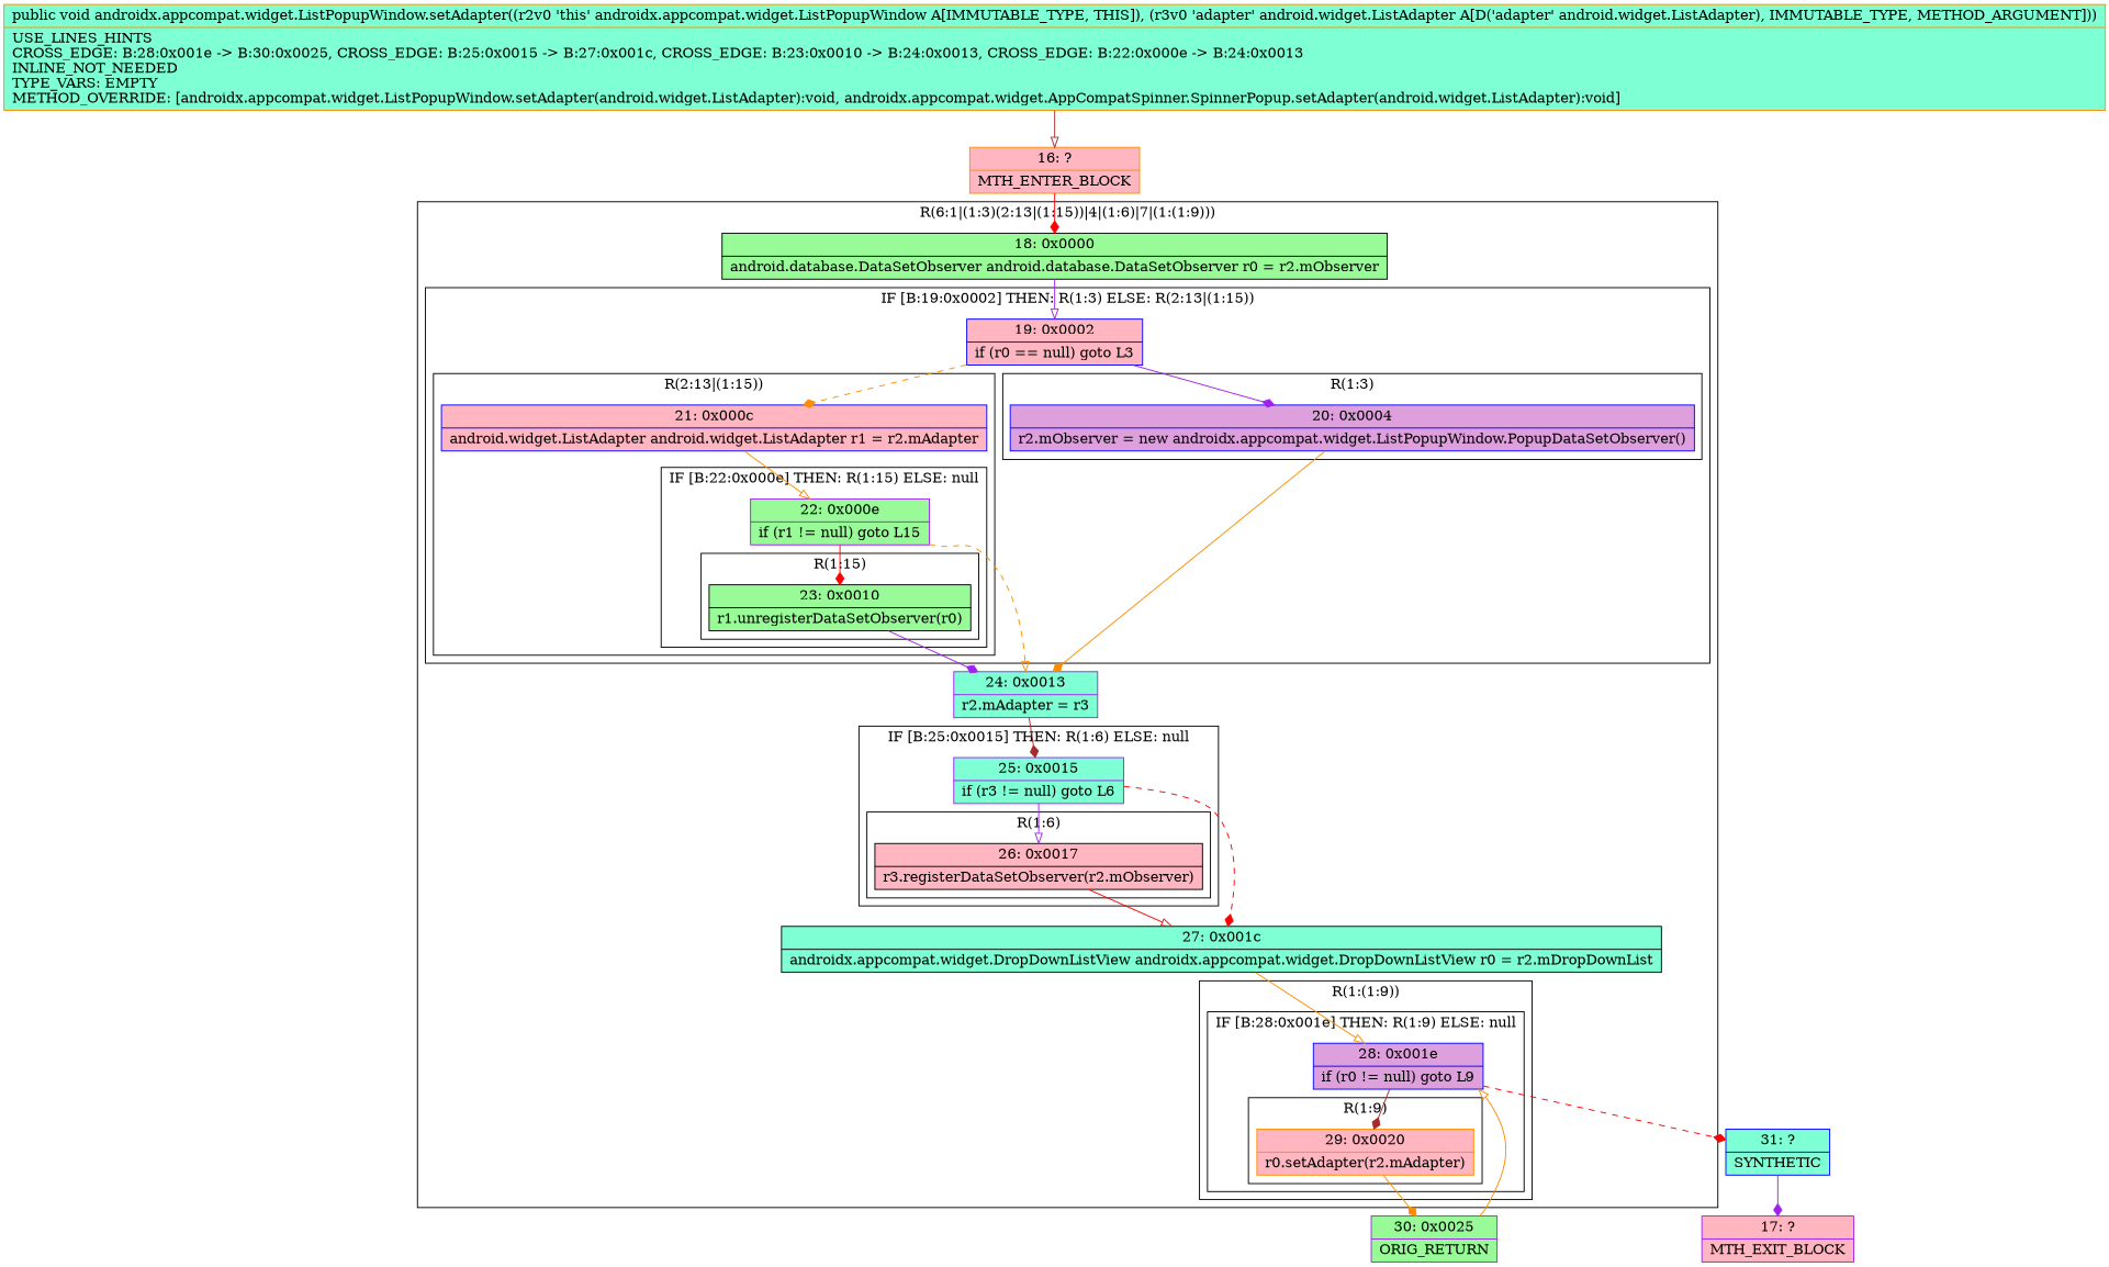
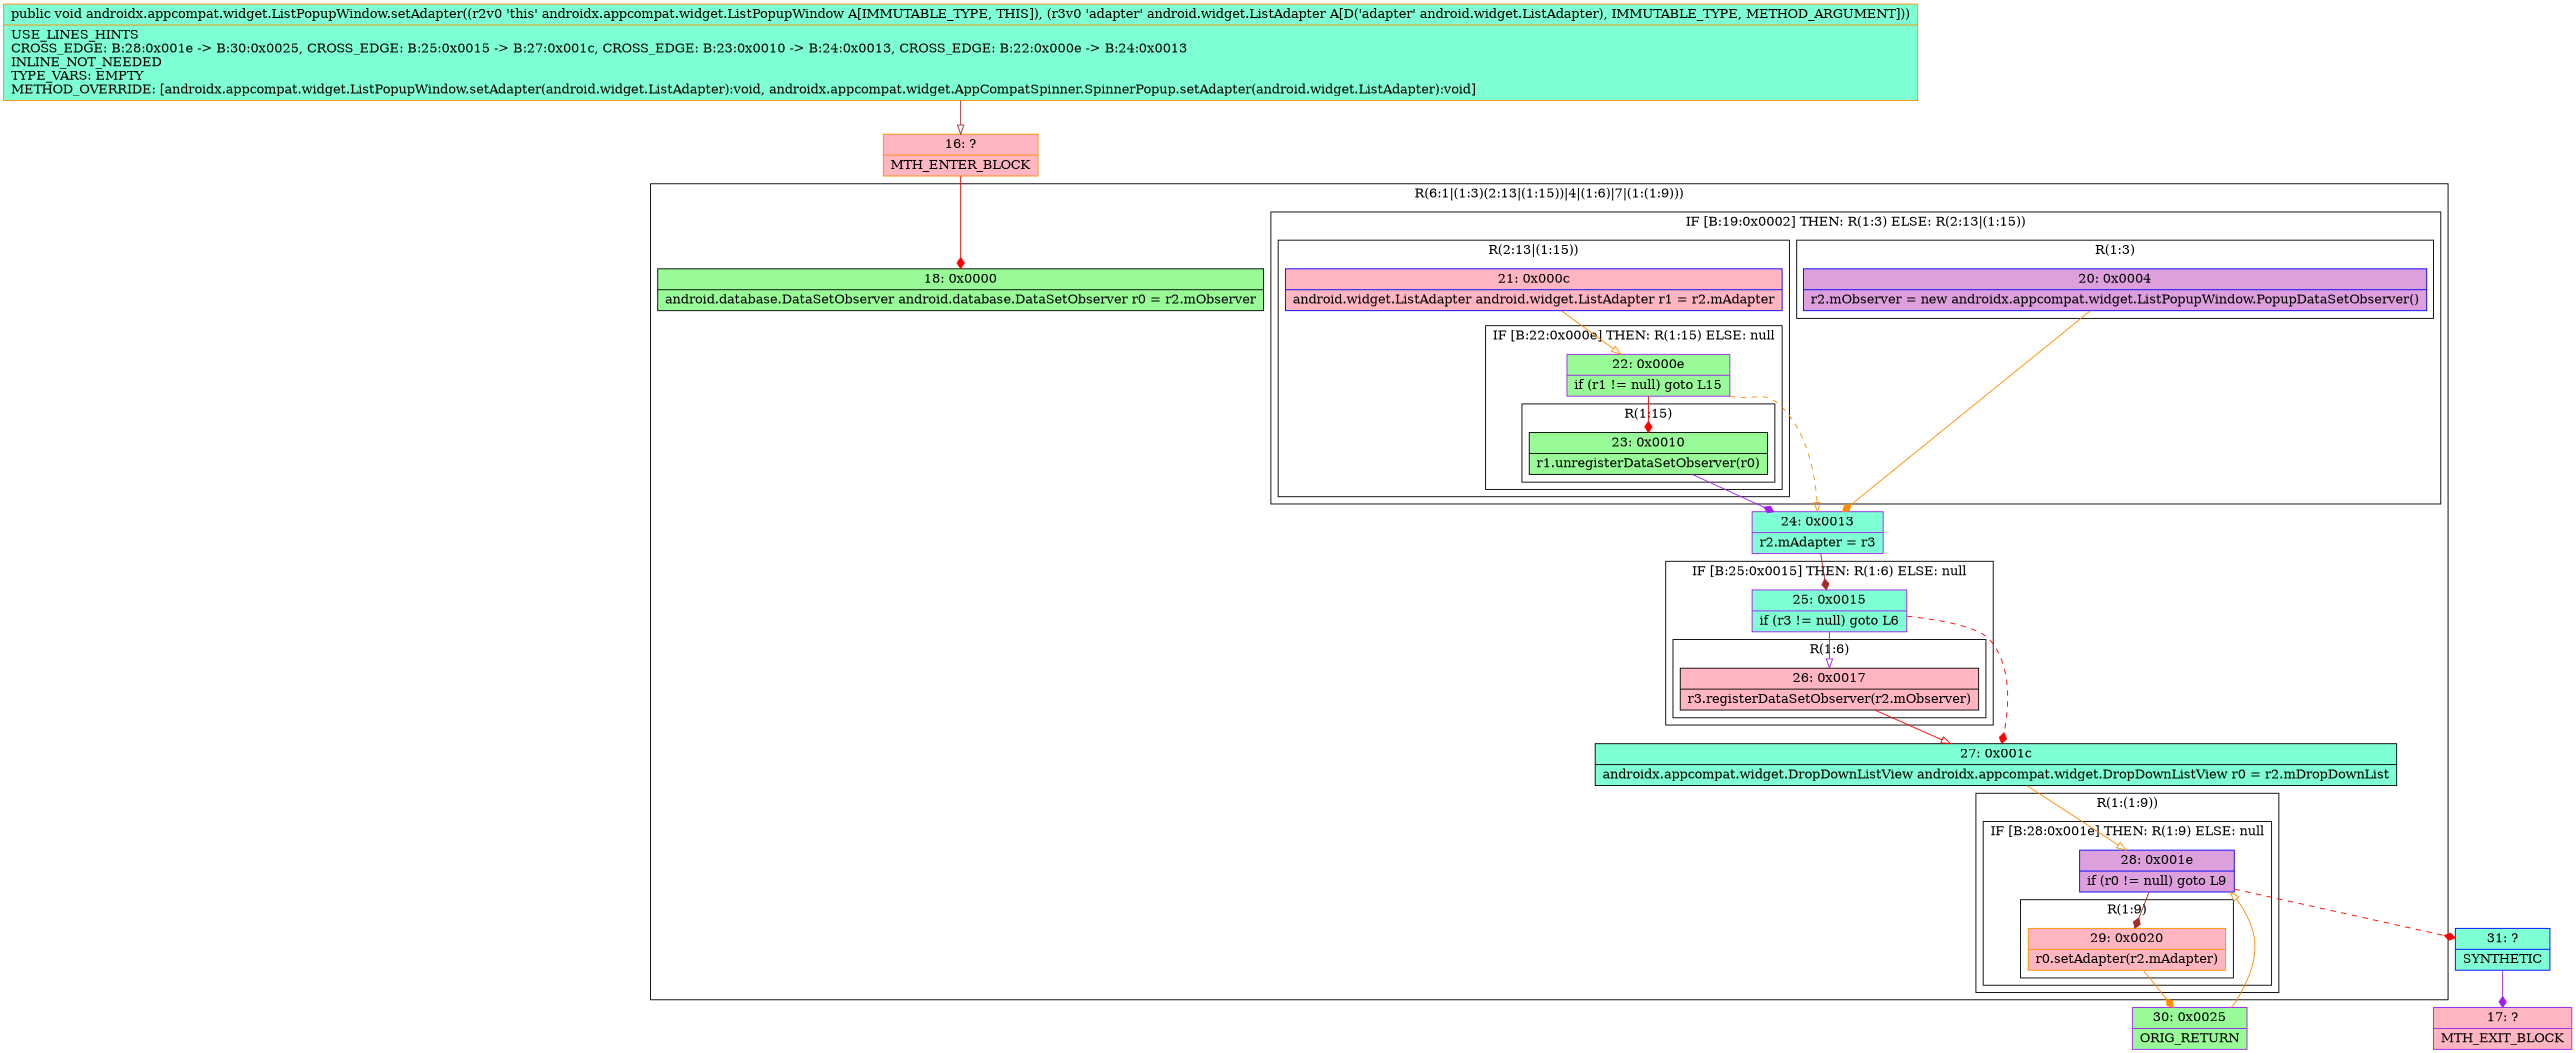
  digraph {
    node [color=blue fillcolor=lightpink shape=record style=filled]
    edge [arrowhead=diamond color=darkorange]
    n1 [fillcolor=plum label="{20\:\ 0x0004|r2.mObserver = new androidx.appcompat.widget.ListPopupWindow.PopupDataSetObserver()\l}"]
    n2 [color=black fillcolor=palegreen label="{23\:\ 0x0010|r1.unregisterDataSetObserver(r0)\l}"]
    n3 [color=purple fillcolor=palegreen label="{22\:\ 0x000e|if (r1 != null) goto L15\l}"]
    n4 [label="{21\:\ 0x000c|android.widget.ListAdapter android.widget.ListAdapter r1 = r2.mAdapter\l}"]
-   n5 [label="{19\:\ 0x0002|if (r0 == null) goto L3\l}"]
    n6 [color=black label="{26\:\ 0x0017|r3.registerDataSetObserver(r2.mObserver)\l}"]
    n7 [color=purple fillcolor=aquamarine label="{25\:\ 0x0015|if (r3 != null) goto L6\l}"]
    n8 [color=darkorange label="{29\:\ 0x0020|r0.setAdapter(r2.mAdapter)\l}"]
    n9 [fillcolor=plum label="{28\:\ 0x001e|if (r0 != null) goto L9\l}"]
    n10 [color=black fillcolor=palegreen label="{18\:\ 0x0000|android.database.DataSetObserver android.database.DataSetObserver r0 = r2.mObserver\l}"]
    n11 [color=purple fillcolor=aquamarine label="{24\:\ 0x0013|r2.mAdapter = r3\l}"]
    n12 [color=black fillcolor=aquamarine label="{27\:\ 0x001c|androidx.appcompat.widget.DropDownListView androidx.appcompat.widget.DropDownListView r0 = r2.mDropDownList\l}"]
    n13 [color=purple fillcolor=palegreen label="{30\:\ 0x0025|ORIG_RETURN\l}"]
    n14 [fillcolor=aquamarine label="{31\:\ ?|SYNTHETIC\l}"]
    n15 [color=purple label="{17\:\ ?|MTH_EXIT_BLOCK\l}"]
    n16 [color=darkorange label="{16\:\ ?|MTH_ENTER_BLOCK\l}"]
    n17 [color=darkorange fillcolor=aquamarine label="{public void androidx.appcompat.widget.ListPopupWindow.setAdapter((r2v0 'this' androidx.appcompat.widget.ListPopupWindow A[IMMUTABLE_TYPE, THIS]), (r3v0 'adapter' android.widget.ListAdapter A[D('adapter' android.widget.ListAdapter), IMMUTABLE_TYPE, METHOD_ARGUMENT]))  | USE_LINES_HINTS\lCROSS_EDGE: B:28:0x001e \-\> B:30:0x0025, CROSS_EDGE: B:25:0x0015 \-\> B:27:0x001c, CROSS_EDGE: B:23:0x0010 \-\> B:24:0x0013, CROSS_EDGE: B:22:0x000e \-\> B:24:0x0013\lINLINE_NOT_NEEDED\lTYPE_VARS: EMPTY\lMETHOD_OVERRIDE: [androidx.appcompat.widget.ListPopupWindow.setAdapter(android.widget.ListAdapter):void, androidx.appcompat.widget.AppCompatSpinner.SpinnerPopup.setAdapter(android.widget.ListAdapter):void]\l}"]
    subgraph cluster_1 {
      label="R(6:1|(1:3)(2:13|(1:15))|4|(1:6)|7|(1:(1:9)))"
      n10
      n11
      n12
      subgraph cluster_2 {
        label="IF [B:19:0x0002] THEN: R(1:3) ELSE: R(2:13|(1:15))"
-       n5
        subgraph cluster_3 {
          label="R(1:3)"
          n1
        }
        subgraph cluster_4 {
          label="R(2:13|(1:15))"
          n4
          subgraph cluster_5 {
            label="IF [B:22:0x000e] THEN: R(1:15) ELSE: null"
            n3
            subgraph cluster_6 {
              label="R(1:15)"
              n2
            }
          }
        }
      }
      subgraph cluster_7 {
        label="IF [B:25:0x0015] THEN: R(1:6) ELSE: null"
        n7
        subgraph cluster_8 {
          label="R(1:6)"
          n6
        }
      }
      subgraph cluster_9 {
        label="R(1:(1:9))"
        subgraph cluster_10 {
          label="IF [B:28:0x001e] THEN: R(1:9) ELSE: null"
          n9
          subgraph cluster_11 {
            label="R(1:9)"
            n8
          }
        }
      }
    }
    n1 -> n11
    n2 -> n11 [color=purple]
    n3 -> n2 [color=red]
    n3 -> n11 [arrowhead=onormal style=dashed]
    n4 -> n3 [arrowhead=onormal]
-   n5 -> n1 [color=purple]
-   n5 -> n4 [style=dashed]
    n6 -> n12 [arrowhead=onormal color=red]
    n7 -> n6 [arrowhead=onormal color=purple]
    n7 -> n12 [color=red style=dashed]
    n8 -> n13
    n9 -> n8 [color=brown]
    n9 -> n14 [color=red style=dashed]
-   n10 -> n5 [arrowhead=onormal color=purple]
    n11 -> n7 [color=brown]
    n12 -> n9 [arrowhead=onormal]
    n13 -> n9 [arrowhead=onormal]
    n14 -> n15 [color=purple]
    n16 -> n10 [color=red]
    n17 -> n16 [arrowhead=onormal color=brown]
  }
